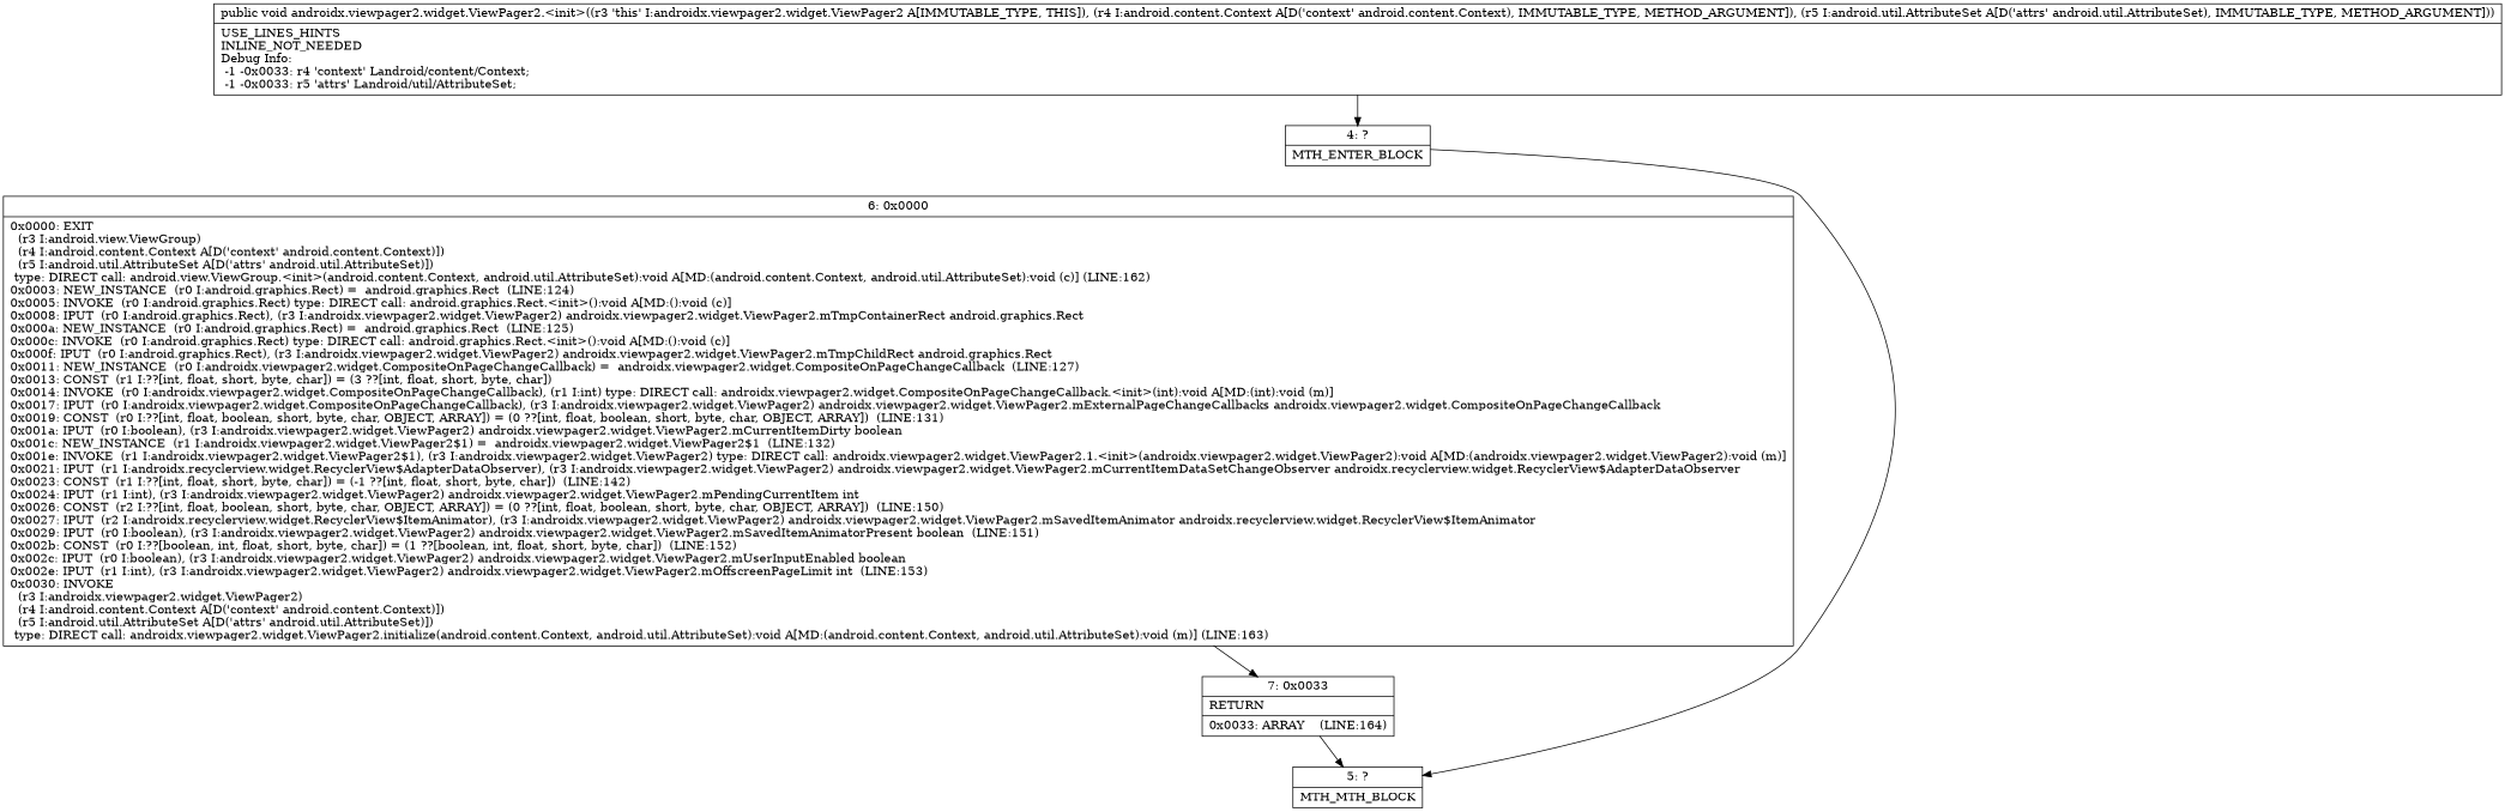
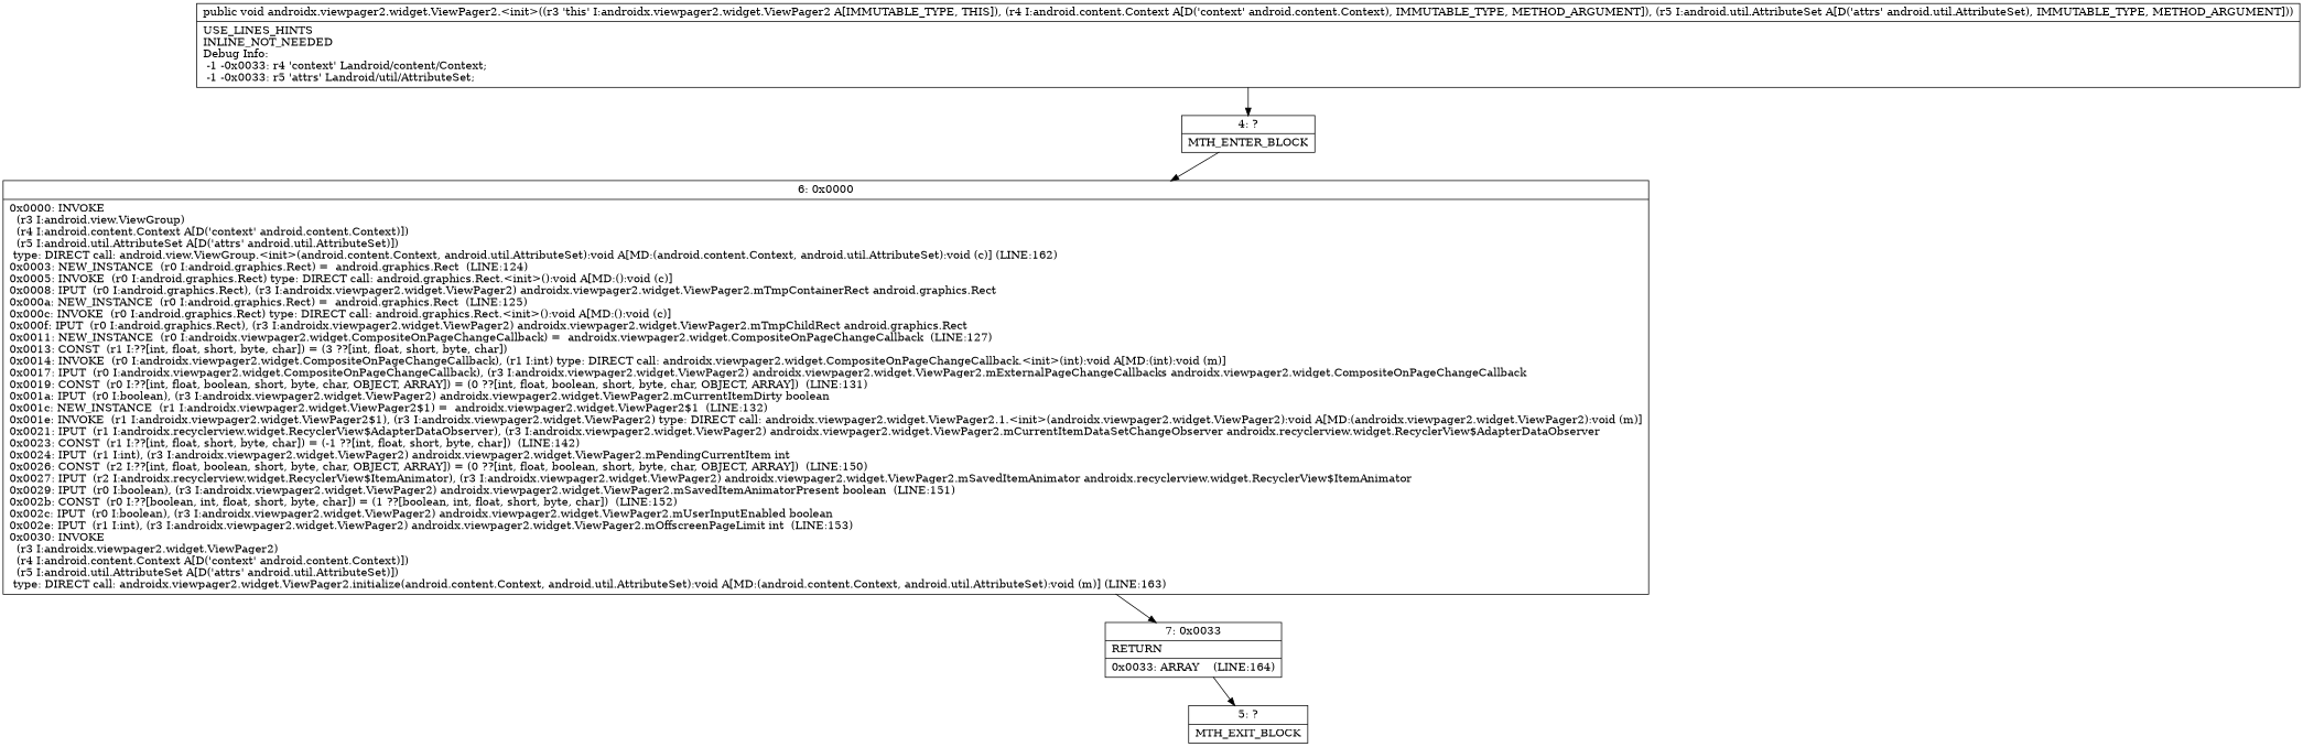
  digraph {
    node [shape=record]
    n1 [label="{4\:\ ?|MTH_ENTER_BLOCK\l}"]
-   n2 [label="{6\:\ 0x0000|0x0000: EXIT  \l  (r3 I:android.view.ViewGroup)\l  (r4 I:android.content.Context A[D('context' android.content.Context)])\l  (r5 I:android.util.AttributeSet A[D('attrs' android.util.AttributeSet)])\l type: DIRECT call: android.view.ViewGroup.\<init\>(android.content.Context, android.util.AttributeSet):void A[MD:(android.content.Context, android.util.AttributeSet):void (c)] (LINE:162)\l0x0003: NEW_INSTANCE  (r0 I:android.graphics.Rect) =  android.graphics.Rect  (LINE:124)\l0x0005: INVOKE  (r0 I:android.graphics.Rect) type: DIRECT call: android.graphics.Rect.\<init\>():void A[MD:():void (c)]\l0x0008: IPUT  (r0 I:android.graphics.Rect), (r3 I:androidx.viewpager2.widget.ViewPager2) androidx.viewpager2.widget.ViewPager2.mTmpContainerRect android.graphics.Rect \l0x000a: NEW_INSTANCE  (r0 I:android.graphics.Rect) =  android.graphics.Rect  (LINE:125)\l0x000c: INVOKE  (r0 I:android.graphics.Rect) type: DIRECT call: android.graphics.Rect.\<init\>():void A[MD:():void (c)]\l0x000f: IPUT  (r0 I:android.graphics.Rect), (r3 I:androidx.viewpager2.widget.ViewPager2) androidx.viewpager2.widget.ViewPager2.mTmpChildRect android.graphics.Rect \l0x0011: NEW_INSTANCE  (r0 I:androidx.viewpager2.widget.CompositeOnPageChangeCallback) =  androidx.viewpager2.widget.CompositeOnPageChangeCallback  (LINE:127)\l0x0013: CONST  (r1 I:??[int, float, short, byte, char]) = (3 ??[int, float, short, byte, char]) \l0x0014: INVOKE  (r0 I:androidx.viewpager2.widget.CompositeOnPageChangeCallback), (r1 I:int) type: DIRECT call: androidx.viewpager2.widget.CompositeOnPageChangeCallback.\<init\>(int):void A[MD:(int):void (m)]\l0x0017: IPUT  (r0 I:androidx.viewpager2.widget.CompositeOnPageChangeCallback), (r3 I:androidx.viewpager2.widget.ViewPager2) androidx.viewpager2.widget.ViewPager2.mExternalPageChangeCallbacks androidx.viewpager2.widget.CompositeOnPageChangeCallback \l0x0019: CONST  (r0 I:??[int, float, boolean, short, byte, char, OBJECT, ARRAY]) = (0 ??[int, float, boolean, short, byte, char, OBJECT, ARRAY])  (LINE:131)\l0x001a: IPUT  (r0 I:boolean), (r3 I:androidx.viewpager2.widget.ViewPager2) androidx.viewpager2.widget.ViewPager2.mCurrentItemDirty boolean \l0x001c: NEW_INSTANCE  (r1 I:androidx.viewpager2.widget.ViewPager2$1) =  androidx.viewpager2.widget.ViewPager2$1  (LINE:132)\l0x001e: INVOKE  (r1 I:androidx.viewpager2.widget.ViewPager2$1), (r3 I:androidx.viewpager2.widget.ViewPager2) type: DIRECT call: androidx.viewpager2.widget.ViewPager2.1.\<init\>(androidx.viewpager2.widget.ViewPager2):void A[MD:(androidx.viewpager2.widget.ViewPager2):void (m)]\l0x0021: IPUT  (r1 I:androidx.recyclerview.widget.RecyclerView$AdapterDataObserver), (r3 I:androidx.viewpager2.widget.ViewPager2) androidx.viewpager2.widget.ViewPager2.mCurrentItemDataSetChangeObserver androidx.recyclerview.widget.RecyclerView$AdapterDataObserver \l0x0023: CONST  (r1 I:??[int, float, short, byte, char]) = (\-1 ??[int, float, short, byte, char])  (LINE:142)\l0x0024: IPUT  (r1 I:int), (r3 I:androidx.viewpager2.widget.ViewPager2) androidx.viewpager2.widget.ViewPager2.mPendingCurrentItem int \l0x0026: CONST  (r2 I:??[int, float, boolean, short, byte, char, OBJECT, ARRAY]) = (0 ??[int, float, boolean, short, byte, char, OBJECT, ARRAY])  (LINE:150)\l0x0027: IPUT  (r2 I:androidx.recyclerview.widget.RecyclerView$ItemAnimator), (r3 I:androidx.viewpager2.widget.ViewPager2) androidx.viewpager2.widget.ViewPager2.mSavedItemAnimator androidx.recyclerview.widget.RecyclerView$ItemAnimator \l0x0029: IPUT  (r0 I:boolean), (r3 I:androidx.viewpager2.widget.ViewPager2) androidx.viewpager2.widget.ViewPager2.mSavedItemAnimatorPresent boolean  (LINE:151)\l0x002b: CONST  (r0 I:??[boolean, int, float, short, byte, char]) = (1 ??[boolean, int, float, short, byte, char])  (LINE:152)\l0x002c: IPUT  (r0 I:boolean), (r3 I:androidx.viewpager2.widget.ViewPager2) androidx.viewpager2.widget.ViewPager2.mUserInputEnabled boolean \l0x002e: IPUT  (r1 I:int), (r3 I:androidx.viewpager2.widget.ViewPager2) androidx.viewpager2.widget.ViewPager2.mOffscreenPageLimit int  (LINE:153)\l0x0030: INVOKE  \l  (r3 I:androidx.viewpager2.widget.ViewPager2)\l  (r4 I:android.content.Context A[D('context' android.content.Context)])\l  (r5 I:android.util.AttributeSet A[D('attrs' android.util.AttributeSet)])\l type: DIRECT call: androidx.viewpager2.widget.ViewPager2.initialize(android.content.Context, android.util.AttributeSet):void A[MD:(android.content.Context, android.util.AttributeSet):void (m)] (LINE:163)\l}"]
+   n2 [label="{6\:\ 0x0000|0x0000: INVOKE  \l  (r3 I:android.view.ViewGroup)\l  (r4 I:android.content.Context A[D('context' android.content.Context)])\l  (r5 I:android.util.AttributeSet A[D('attrs' android.util.AttributeSet)])\l type: DIRECT call: android.view.ViewGroup.\<init\>(android.content.Context, android.util.AttributeSet):void A[MD:(android.content.Context, android.util.AttributeSet):void (c)] (LINE:162)\l0x0003: NEW_INSTANCE  (r0 I:android.graphics.Rect) =  android.graphics.Rect  (LINE:124)\l0x0005: INVOKE  (r0 I:android.graphics.Rect) type: DIRECT call: android.graphics.Rect.\<init\>():void A[MD:():void (c)]\l0x0008: IPUT  (r0 I:android.graphics.Rect), (r3 I:androidx.viewpager2.widget.ViewPager2) androidx.viewpager2.widget.ViewPager2.mTmpContainerRect android.graphics.Rect \l0x000a: NEW_INSTANCE  (r0 I:android.graphics.Rect) =  android.graphics.Rect  (LINE:125)\l0x000c: INVOKE  (r0 I:android.graphics.Rect) type: DIRECT call: android.graphics.Rect.\<init\>():void A[MD:():void (c)]\l0x000f: IPUT  (r0 I:android.graphics.Rect), (r3 I:androidx.viewpager2.widget.ViewPager2) androidx.viewpager2.widget.ViewPager2.mTmpChildRect android.graphics.Rect \l0x0011: NEW_INSTANCE  (r0 I:androidx.viewpager2.widget.CompositeOnPageChangeCallback) =  androidx.viewpager2.widget.CompositeOnPageChangeCallback  (LINE:127)\l0x0013: CONST  (r1 I:??[int, float, short, byte, char]) = (3 ??[int, float, short, byte, char]) \l0x0014: INVOKE  (r0 I:androidx.viewpager2.widget.CompositeOnPageChangeCallback), (r1 I:int) type: DIRECT call: androidx.viewpager2.widget.CompositeOnPageChangeCallback.\<init\>(int):void A[MD:(int):void (m)]\l0x0017: IPUT  (r0 I:androidx.viewpager2.widget.CompositeOnPageChangeCallback), (r3 I:androidx.viewpager2.widget.ViewPager2) androidx.viewpager2.widget.ViewPager2.mExternalPageChangeCallbacks androidx.viewpager2.widget.CompositeOnPageChangeCallback \l0x0019: CONST  (r0 I:??[int, float, boolean, short, byte, char, OBJECT, ARRAY]) = (0 ??[int, float, boolean, short, byte, char, OBJECT, ARRAY])  (LINE:131)\l0x001a: IPUT  (r0 I:boolean), (r3 I:androidx.viewpager2.widget.ViewPager2) androidx.viewpager2.widget.ViewPager2.mCurrentItemDirty boolean \l0x001c: NEW_INSTANCE  (r1 I:androidx.viewpager2.widget.ViewPager2$1) =  androidx.viewpager2.widget.ViewPager2$1  (LINE:132)\l0x001e: INVOKE  (r1 I:androidx.viewpager2.widget.ViewPager2$1), (r3 I:androidx.viewpager2.widget.ViewPager2) type: DIRECT call: androidx.viewpager2.widget.ViewPager2.1.\<init\>(androidx.viewpager2.widget.ViewPager2):void A[MD:(androidx.viewpager2.widget.ViewPager2):void (m)]\l0x0021: IPUT  (r1 I:androidx.recyclerview.widget.RecyclerView$AdapterDataObserver), (r3 I:androidx.viewpager2.widget.ViewPager2) androidx.viewpager2.widget.ViewPager2.mCurrentItemDataSetChangeObserver androidx.recyclerview.widget.RecyclerView$AdapterDataObserver \l0x0023: CONST  (r1 I:??[int, float, short, byte, char]) = (\-1 ??[int, float, short, byte, char])  (LINE:142)\l0x0024: IPUT  (r1 I:int), (r3 I:androidx.viewpager2.widget.ViewPager2) androidx.viewpager2.widget.ViewPager2.mPendingCurrentItem int \l0x0026: CONST  (r2 I:??[int, float, boolean, short, byte, char, OBJECT, ARRAY]) = (0 ??[int, float, boolean, short, byte, char, OBJECT, ARRAY])  (LINE:150)\l0x0027: IPUT  (r2 I:androidx.recyclerview.widget.RecyclerView$ItemAnimator), (r3 I:androidx.viewpager2.widget.ViewPager2) androidx.viewpager2.widget.ViewPager2.mSavedItemAnimator androidx.recyclerview.widget.RecyclerView$ItemAnimator \l0x0029: IPUT  (r0 I:boolean), (r3 I:androidx.viewpager2.widget.ViewPager2) androidx.viewpager2.widget.ViewPager2.mSavedItemAnimatorPresent boolean  (LINE:151)\l0x002b: CONST  (r0 I:??[boolean, int, float, short, byte, char]) = (1 ??[boolean, int, float, short, byte, char])  (LINE:152)\l0x002c: IPUT  (r0 I:boolean), (r3 I:androidx.viewpager2.widget.ViewPager2) androidx.viewpager2.widget.ViewPager2.mUserInputEnabled boolean \l0x002e: IPUT  (r1 I:int), (r3 I:androidx.viewpager2.widget.ViewPager2) androidx.viewpager2.widget.ViewPager2.mOffscreenPageLimit int  (LINE:153)\l0x0030: INVOKE  \l  (r3 I:androidx.viewpager2.widget.ViewPager2)\l  (r4 I:android.content.Context A[D('context' android.content.Context)])\l  (r5 I:android.util.AttributeSet A[D('attrs' android.util.AttributeSet)])\l type: DIRECT call: androidx.viewpager2.widget.ViewPager2.initialize(android.content.Context, android.util.AttributeSet):void A[MD:(android.content.Context, android.util.AttributeSet):void (m)] (LINE:163)\l}"]
    n3 [label="{7\:\ 0x0033|RETURN\l|0x0033: ARRAY    (LINE:164)\l}"]
-   n4 [label="{5\:\ ?|MTH_MTH_BLOCK\l}"]
+   n4 [label="{5\:\ ?|MTH_EXIT_BLOCK\l}"]
    n5 [label="{public void androidx.viewpager2.widget.ViewPager2.\<init\>((r3 'this' I:androidx.viewpager2.widget.ViewPager2 A[IMMUTABLE_TYPE, THIS]), (r4 I:android.content.Context A[D('context' android.content.Context), IMMUTABLE_TYPE, METHOD_ARGUMENT]), (r5 I:android.util.AttributeSet A[D('attrs' android.util.AttributeSet), IMMUTABLE_TYPE, METHOD_ARGUMENT]))  | USE_LINES_HINTS\lINLINE_NOT_NEEDED\lDebug Info:\l  \-1 \-0x0033: r4 'context' Landroid\/content\/Context;\l  \-1 \-0x0033: r5 'attrs' Landroid\/util\/AttributeSet;\l}"]
-   n1 -> n4
+   n1 -> n2
    n2 -> n3
    n3 -> n4
    n5 -> n1
  }
